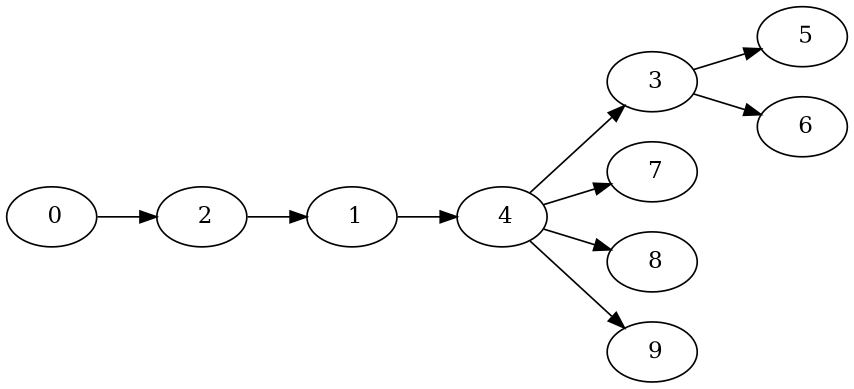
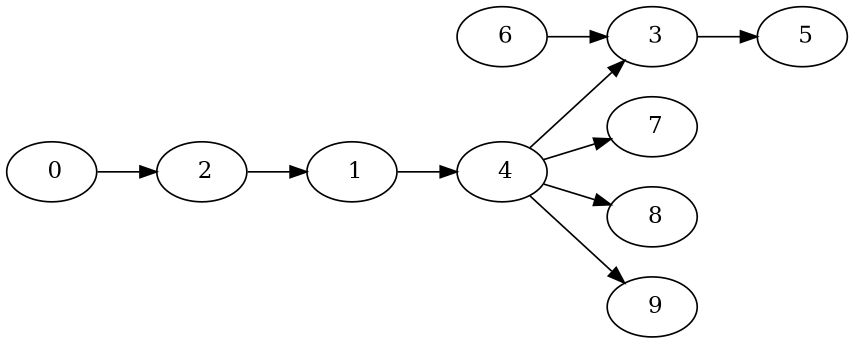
  digraph {
    rankdir=LR
    " 0"
    " 2"
    " 1"
    " 4"
    " 3"
    " 5"
    " 6"
    " 7"
    " 8"
    " 9"
    " 0" -> " 2"
    " 2" -> " 1"
    " 1" -> " 4"
    " 4" -> " 3"
    " 4" -> " 7"
    " 4" -> " 8"
    " 4" -> " 9"
    " 3" -> " 5"
-   " 3" -> " 6"
+   " 6" -> " 3"
  }
